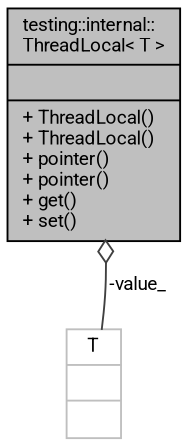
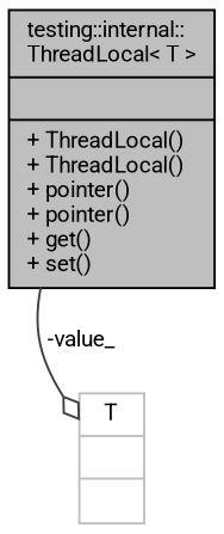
  digraph {
    fontname=Roboto
    node [fontname=Roboto fontsize=10 shape=record]
    n1 [color=black fillcolor=grey75 fontcolor=black height=0.2 label="{testing::internal::\lThreadLocal\< T \>\n||+ ThreadLocal()\l+ ThreadLocal()\l+ pointer()\l+ pointer()\l+ get()\l+ set()\l}" style=filled width=0.4]
    n2 [color=grey75 height=0.2 label="{T\n||}" width=0.4]
-   n2 -> n1 [arrowhead=odiamond color=grey25 fontname=Roboto fontsize=10 label=" -value_" labelfontname=Helvetica labelfontsize=10 style=solid]
+   n1 -> n2 [arrowhead=odiamond color=grey25 fontname=Roboto fontsize=10 label=" -value_" labelfontname=Helvetica labelfontsize=10 style=solid]
  }
